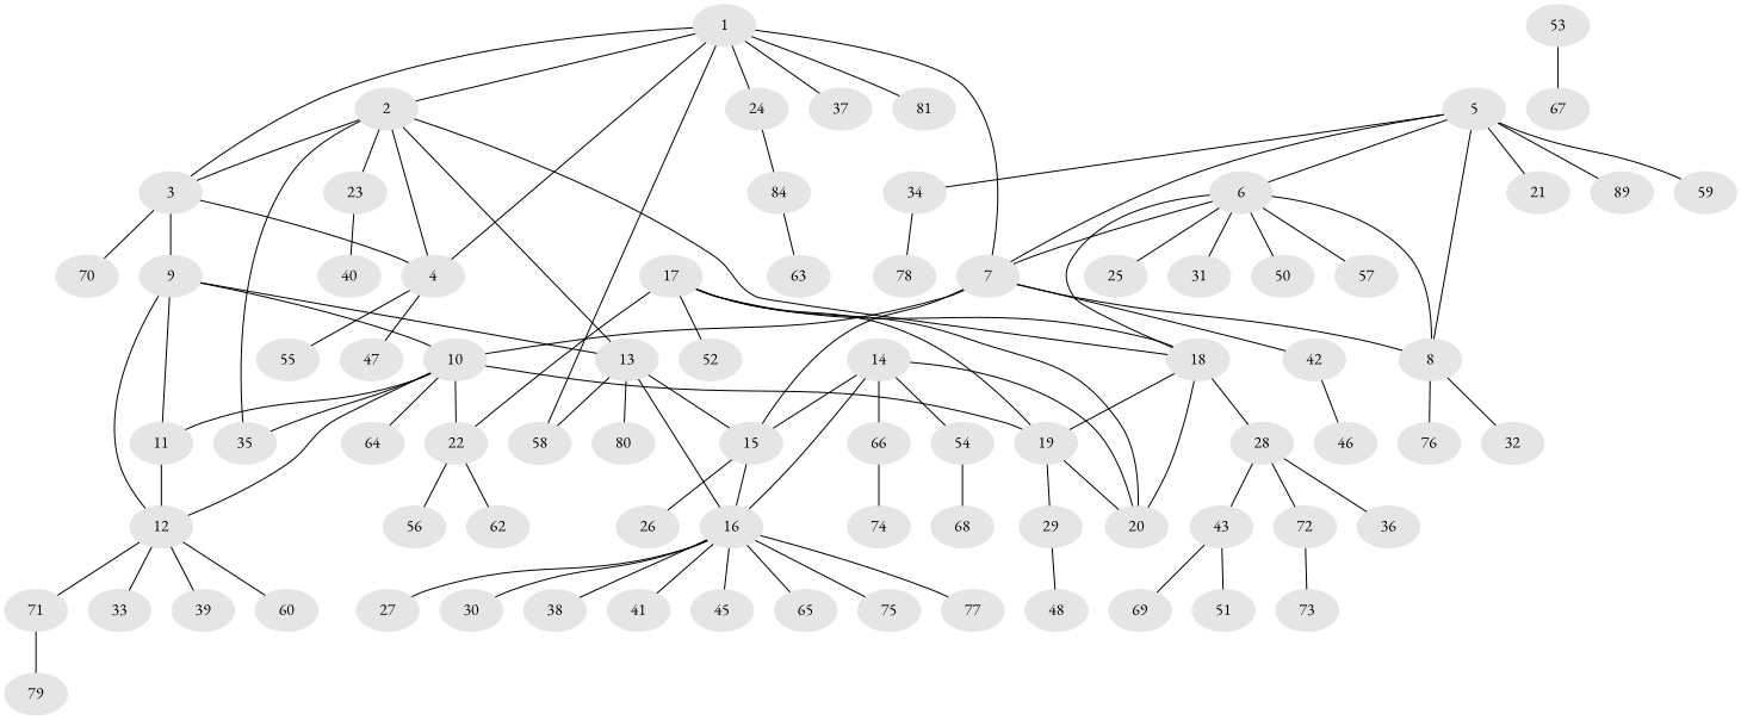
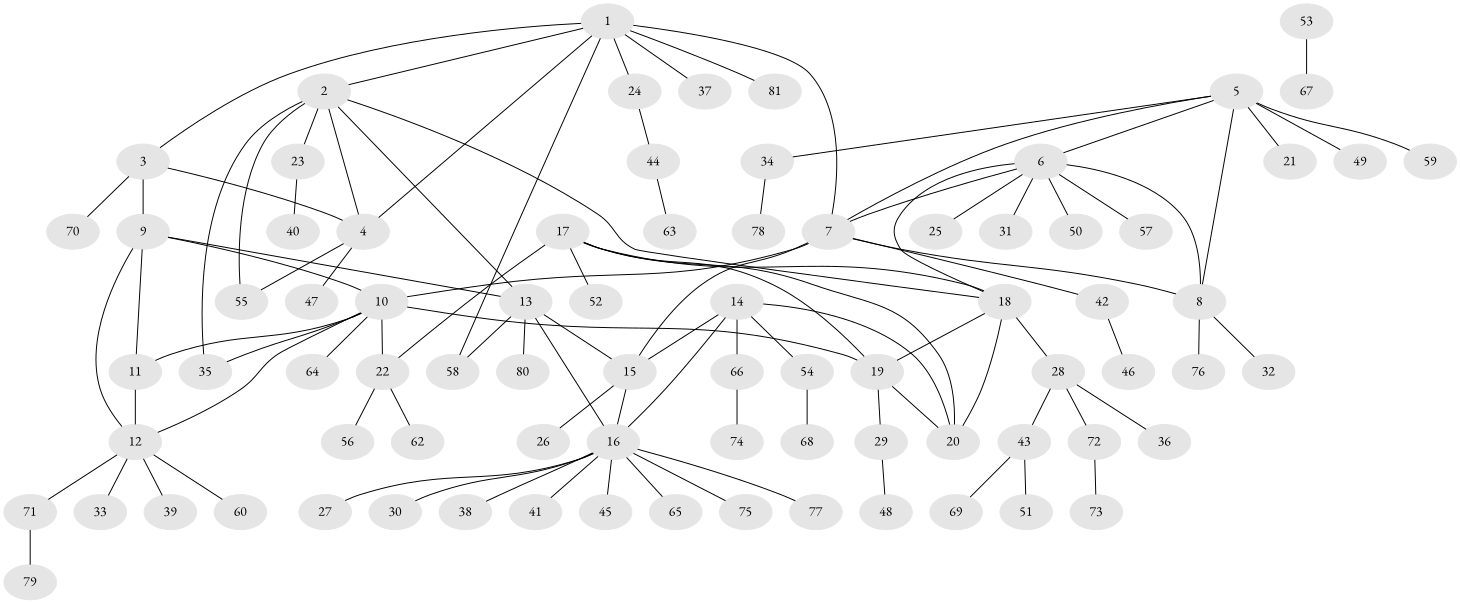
  graph {
    fontname="EB Garamond"
    node [color=gray90 fontname="EB Garamond" style=filled]
    edge [fontname="EB Garamond"]
    1
    2
    3
    4
    7
    24
    37
    58
    81
    13
    18
    23
    35
    9
    70
    47
    55
    8
    10
    15
    42
-   44 [label=84]
+   44
    16
    80
    19
    20
    28
    40
    11
    12
    5
    6
    21
    34
-   49 [label=89]
+   49
    59
    25
    31
    50
    57
    32
    76
    78
    22
    64
    26
    46
    33
    39
    60
    71
    29
    56
    62
    79
    14
    54
    66
    27
    30
    38
    41
    45
    65
    75
    77
    68
    74
    17
    52
    53
    67
    36
    43
    72
    48
    63
    51
    69
    73
    1 -- 2
    1 -- 3
    1 -- 4
    1 -- 7
    1 -- 24
    1 -- 37
    1 -- 58
    1 -- 81
-   2 -- 3
+   2 -- 55
    2 -- 4
    2 -- 13
    2 -- 18
    2 -- 23
    2 -- 35
    3 -- 4
    3 -- 9
    3 -- 70
    4 -- 47
    4 -- 55
    7 -- 8
    7 -- 10
    7 -- 15
    7 -- 42
    24 -- 44
    13 -- 58
    13 -- 15
    13 -- 16
    13 -- 80
    18 -- 19
    18 -- 20
    18 -- 28
    23 -- 40
    9 -- 13
    9 -- 10
    9 -- 11
    9 -- 12
    8 -- 32
    8 -- 76
    10 -- 35
    10 -- 19
    10 -- 11
    10 -- 12
    10 -- 22
    10 -- 64
    15 -- 16
    15 -- 26
    42 -- 46
    44 -- 63
    16 -- 27
    16 -- 30
    16 -- 38
    16 -- 41
    16 -- 45
    16 -- 65
    16 -- 75
    16 -- 77
    19 -- 20
    19 -- 29
    28 -- 36
    28 -- 43
    28 -- 72
    11 -- 12
    12 -- 33
    12 -- 39
    12 -- 60
    12 -- 71
    5 -- 7
    5 -- 8
    5 -- 6
    5 -- 21
    5 -- 34
    5 -- 49
    5 -- 59
    6 -- 7
    6 -- 18
    6 -- 8
    6 -- 25
    6 -- 31
    6 -- 50
    6 -- 57
    34 -- 78
    22 -- 56
    22 -- 62
    71 -- 79
    29 -- 48
    14 -- 15
    14 -- 16
    14 -- 20
    14 -- 54
    14 -- 66
    54 -- 68
    66 -- 74
    17 -- 18
    17 -- 19
    17 -- 20
    17 -- 22
    17 -- 52
    53 -- 67
    43 -- 51
    43 -- 69
    72 -- 73
  }
